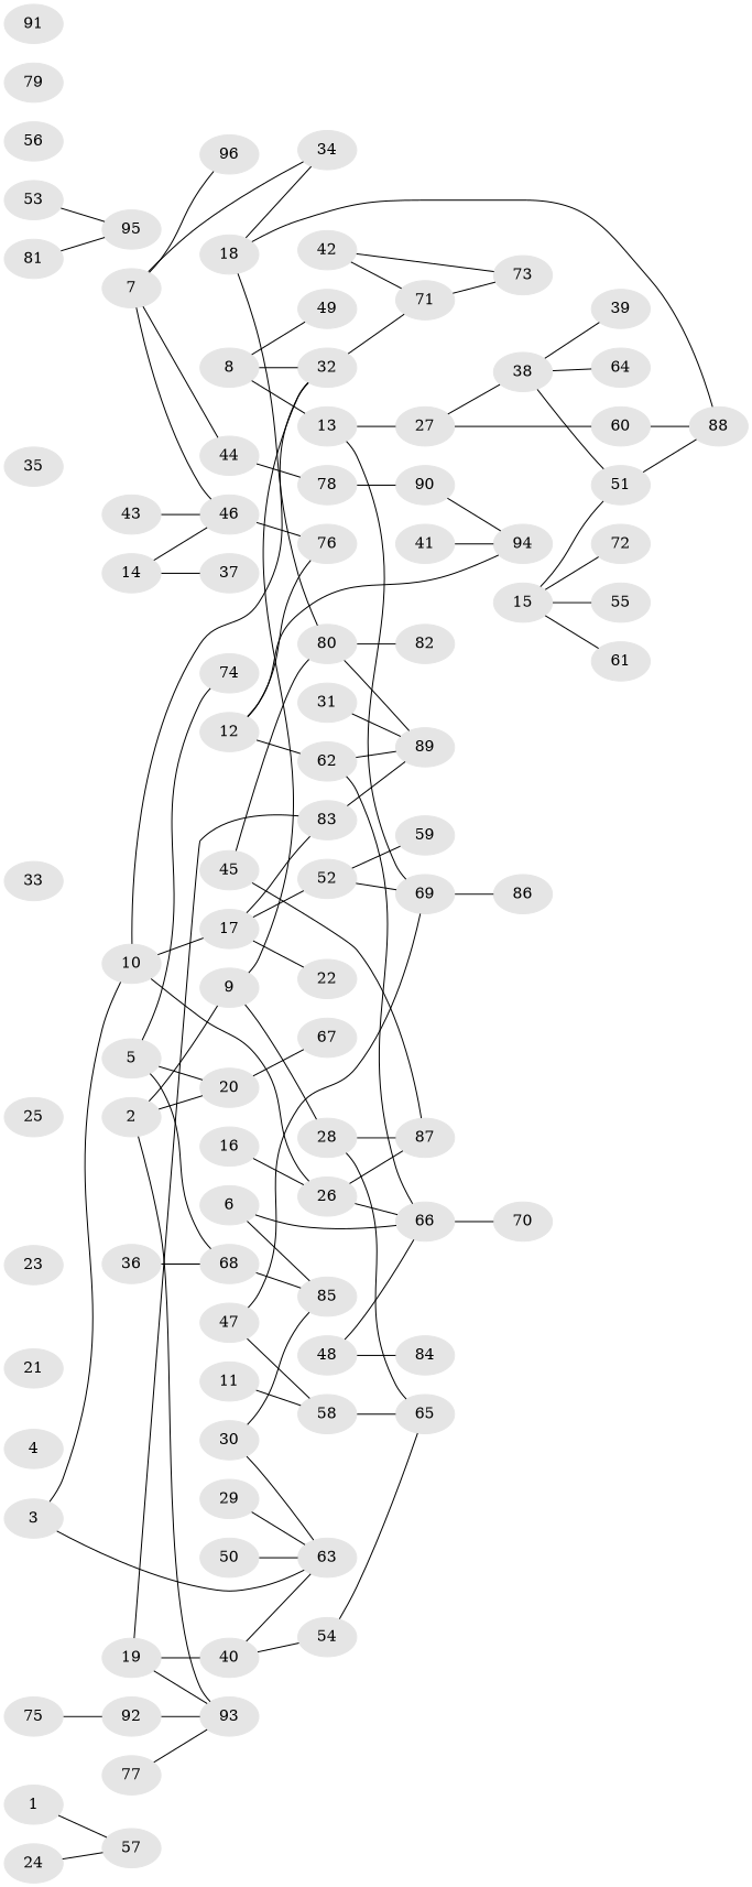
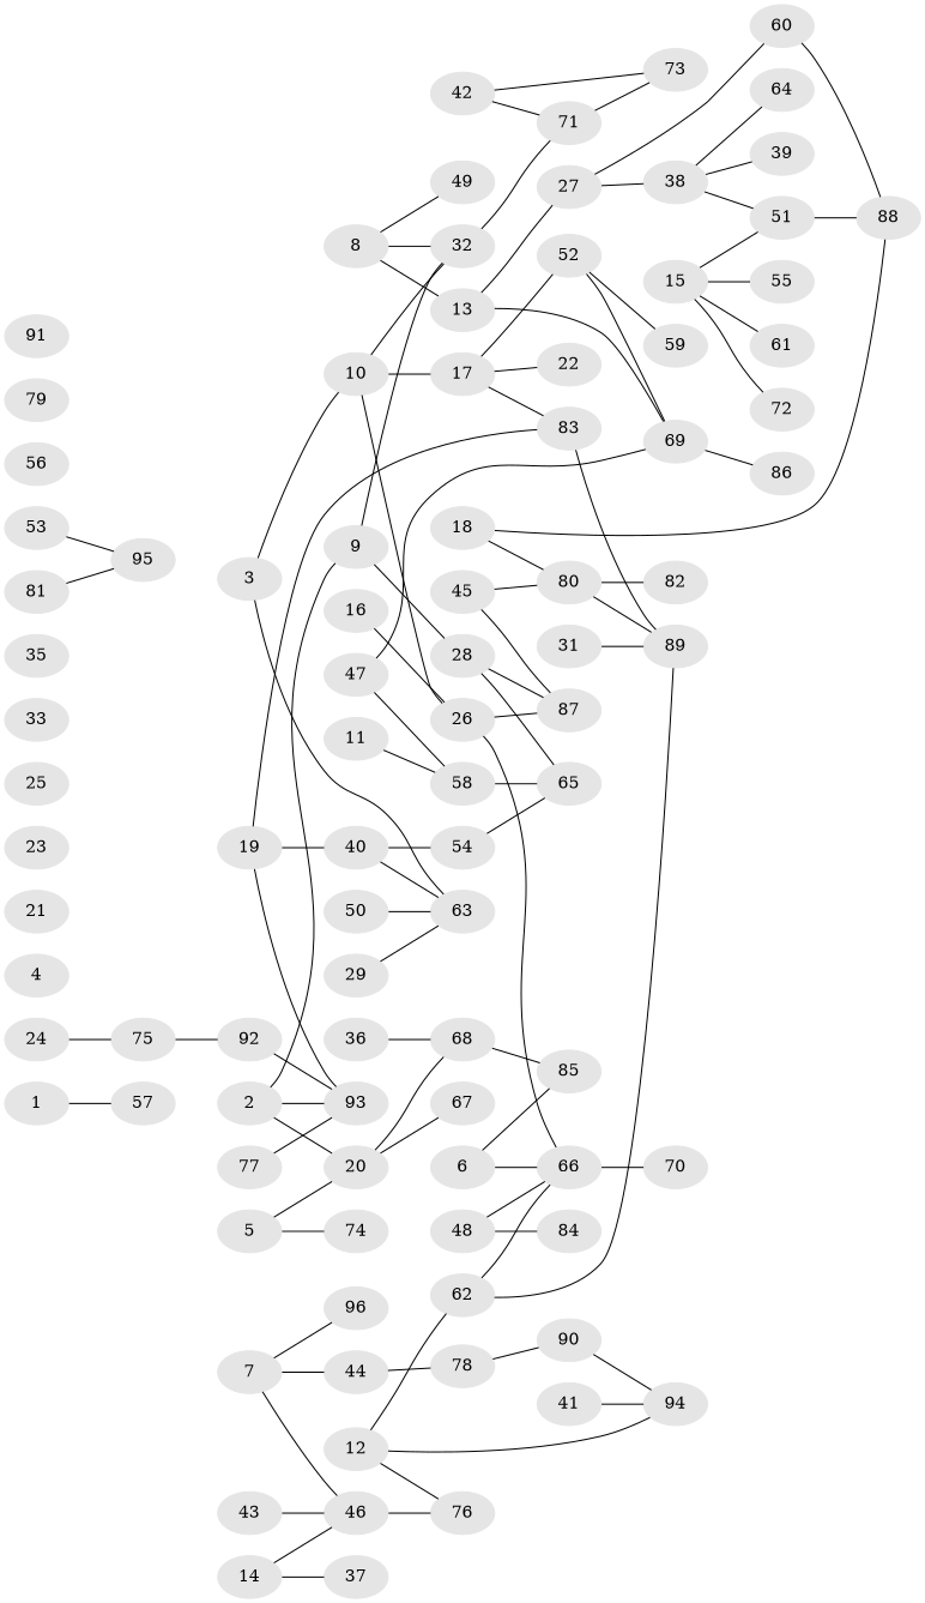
  graph {
    rankdir=LR
    node [color=gray90 style=filled]
    1
    57
    2
    9
    20
    93
    32
    28
    67
    3
    10
    63
    17
    26
    4
    5
    68
    74
    85
    6
    66
    70
    7
-   34
    44
    46
    96
    78
    76
    8
    13
    49
    27
    69
    71
    87
    65
    22
    52
    83
    11
    58
    12
    62
    94
    89
    38
    60
    86
    14
    37
    15
    51
    55
    61
    72
    88
    16
    59
    18
    80
    82
    19
    40
    54
    21
    23
    24
    75
    92
    25
    39
    64
    29
-   30
    31
    73
    33
    35
    36
    41
    42
    43
    90
    45
    47
    48
    84
    50
    53
    95
    56
    77
    79
    81
    91
    1 -- 57
    2 -- 9
    2 -- 20
    2 -- 93
    9 -- 32
    9 -- 28
    20 -- 67
    32 -- 71
    28 -- 87
    28 -- 65
    3 -- 10
    3 -- 63
    10 -- 32
    10 -- 17
    10 -- 26
    17 -- 22
    17 -- 52
    17 -- 83
    26 -- 66
    26 -- 87
    5 -- 20
-   5 -- 68
+   20 -- 68
    5 -- 74
    68 -- 85
    6 -- 85
    6 -- 66
    66 -- 70
-   7 -- 34
    7 -- 44
    7 -- 46
    7 -- 96
    44 -- 78
    46 -- 76
    78 -- 90
    8 -- 32
    8 -- 13
    8 -- 49
    13 -- 27
    13 -- 69
    27 -- 38
    27 -- 60
    69 -- 86
    71 -- 73
    52 -- 69
    52 -- 59
    83 -- 89
    11 -- 58
    58 -- 65
    12 -- 76
    12 -- 62
    12 -- 94
    62 -- 66
    62 -- 89
    38 -- 51
    38 -- 39
    38 -- 64
    60 -- 88
    14 -- 46
    14 -- 37
    15 -- 51
    15 -- 55
    15 -- 61
    15 -- 72
    51 -- 88
    16 -- 26
-   18 -- 34
    18 -- 88
    18 -- 80
    80 -- 89
    80 -- 82
    19 -- 93
    19 -- 83
    19 -- 40
    40 -- 63
    40 -- 54
    54 -- 65
-   24 -- 57
+   24 -- 75
    75 -- 92
    92 -- 93
    29 -- 63
-   30 -- 63
-   30 -- 85
    31 -- 89
    36 -- 68
    41 -- 94
    42 -- 71
    42 -- 73
    43 -- 46
    90 -- 94
    45 -- 87
    45 -- 80
    47 -- 69
    47 -- 58
    48 -- 66
    48 -- 84
    50 -- 63
    53 -- 95
    77 -- 93
    81 -- 95
  }
